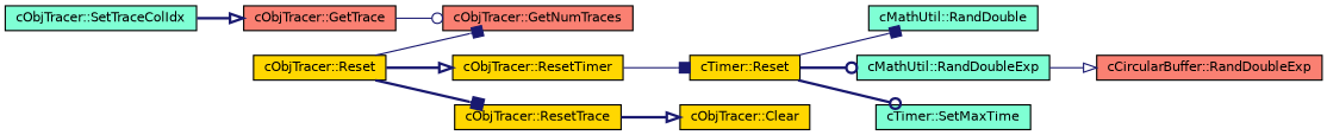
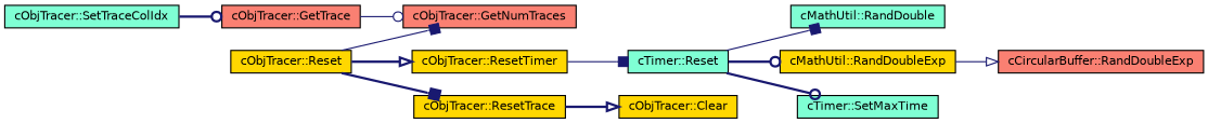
  digraph {
    rankdir=LR
    node [color=black fillcolor=aquamarine fontname=Helvetica fontsize=10 shape=record style=filled]
    edge [arrowhead=box color=midnightblue fontname=Helvetica fontsize=10 labelfontname=Helvetica labelfontsize=10 style=bold]
    n1 [fillcolor=gold fontcolor=black height=0.2 label="cObjTracer::Reset" width=0.4]
    n2 [fillcolor=salmon height=0.2 label="cObjTracer::GetNumTraces" width=0.4]
    n3 [fillcolor=gold height=0.2 label="cObjTracer::ResetTimer" width=0.4]
    n4 [fillcolor=gold height=0.2 label="cObjTracer::ResetTrace" width=0.4]
-   n5 [fillcolor=gold height=0.2 label="cTimer::Reset" width=0.4]
+   n5 [height=0.2 label="cTimer::Reset" width=0.4]
    n6 [fillcolor=gold height=0.2 label="cObjTracer::Clear" width=0.4]
    n7 [height=0.2 label="cMathUtil::RandDouble" width=0.4]
-   n8 [height=0.2 label="cMathUtil::RandDoubleExp" width=0.4]
+   n8 [fillcolor=gold height=0.2 label="cMathUtil::RandDoubleExp" width=0.4]
    n9 [height=0.2 label="cTimer::SetMaxTime" width=0.4]
    n10 [fillcolor=salmon height=0.2 label="cCircularBuffer::RandDoubleExp" width=0.4]
    n11 [height=0.2 label="cObjTracer::SetTraceColIdx" width=0.4]
    n12 [fillcolor=salmon height=0.2 label="cObjTracer::GetTrace" width=0.4]
    n1 -> n2 [style=solid]
    n1 -> n3 [arrowhead=onormal]
    n1 -> n4
    n3 -> n5 [style=solid]
    n4 -> n6 [arrowhead=onormal]
    n5 -> n7 [style=solid]
    n5 -> n8 [arrowhead=odot]
    n5 -> n9 [arrowhead=odot]
    n8 -> n10 [arrowhead=onormal style=solid]
-   n11 -> n12 [arrowhead=onormal]
+   n11 -> n12 [arrowhead=odot]
    n12 -> n2 [arrowhead=odot style=solid]
  }
